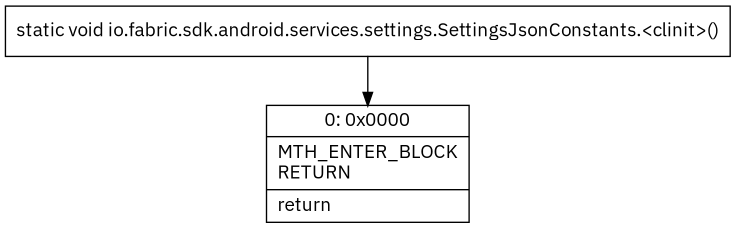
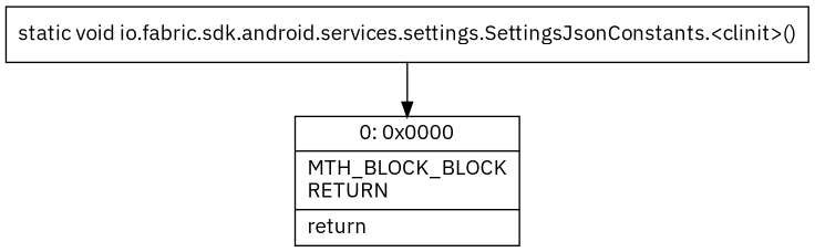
  digraph {
    fontname="IBM Plex Sans"
    node [shape=record fontname="IBM Plex Sans"]
-   n1 [label="{0\:\ 0x0000|MTH_ENTER_BLOCK\lRETURN\l|return\l}"]
+   n1 [label="{0\:\ 0x0000|MTH_BLOCK_BLOCK\lRETURN\l|return\l}"]
    n2 [label="{static void io.fabric.sdk.android.services.settings.SettingsJsonConstants.\<clinit\>() }"]
    n2 -> n1 [fontname="IBM Plex Sans"]
  }
